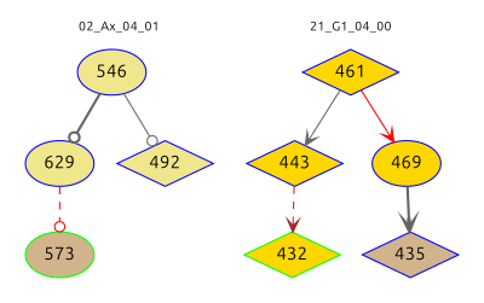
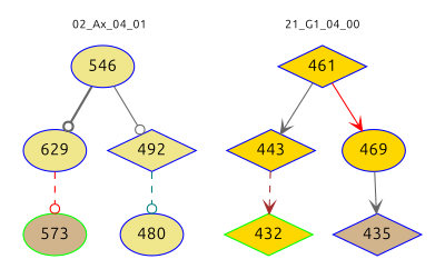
  digraph {
    fontname=Ubuntu
    node [color=blue fillcolor=khaki fontname=Ubuntu shape=ellipse style=filled]
    edge [arrowhead=odot color=gray40 fontname=Ubuntu style=solid]
    n1 [label=546]
    n2 [label=629]
    n3 [label=492 shape=diamond]
    n4 [color=green fillcolor=tan label=573]
+   n5 [label=480]
    n6 [fillcolor=gold label=461 shape=diamond]
    n7 [fillcolor=gold label=443 shape=diamond]
    n8 [fillcolor=gold label=469]
    n9 [color=green fillcolor=gold label=432 shape=diamond]
    n10 [fillcolor=tan label=435 shape=diamond]
    subgraph cluster_1 {
      color=white
      fontsize=10
      label="02_Ax_04_01"
      n1
      n2
      n3
      n4
+     n5
    }
    subgraph cluster_2 {
      color=white
      fontsize=10
      label="21_G1_04_00"
      n6
      n7
      n8
      n9
      n10
    }
    n1 -> n2 [style=bold]
    n1 -> n3
    n2 -> n4 [color=red style=dashed]
+   n3 -> n5 [color=teal style=dashed]
    n6 -> n7 [arrowhead=vee]
    n6 -> n8 [arrowhead=vee color=red]
    n7 -> n9 [arrowhead=vee color=brown style=dashed]
-   n8 -> n10 [arrowhead=vee style=bold]
+   n8 -> n10 [arrowhead=vee]
  }
